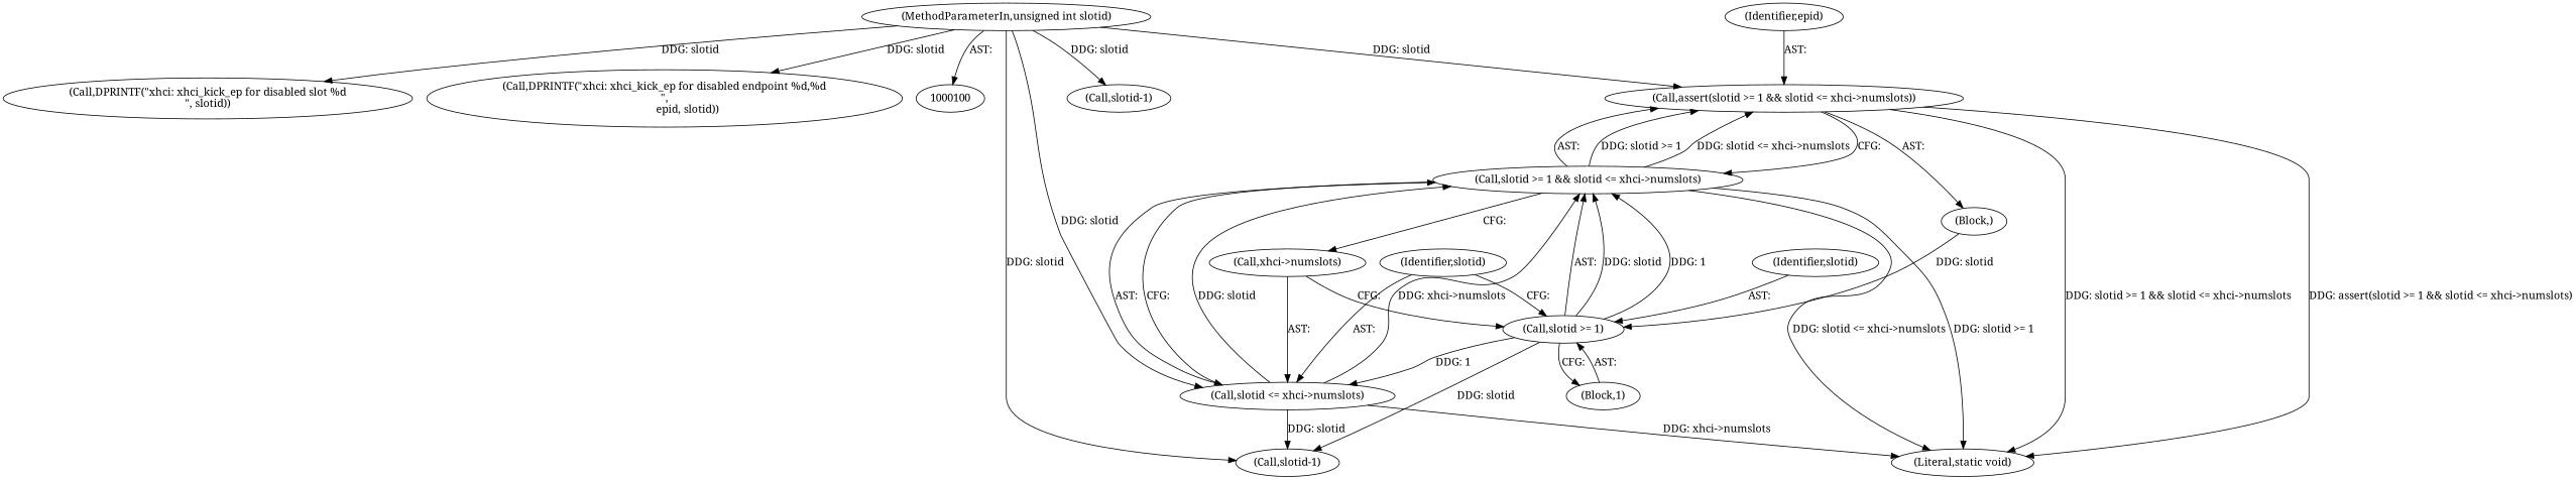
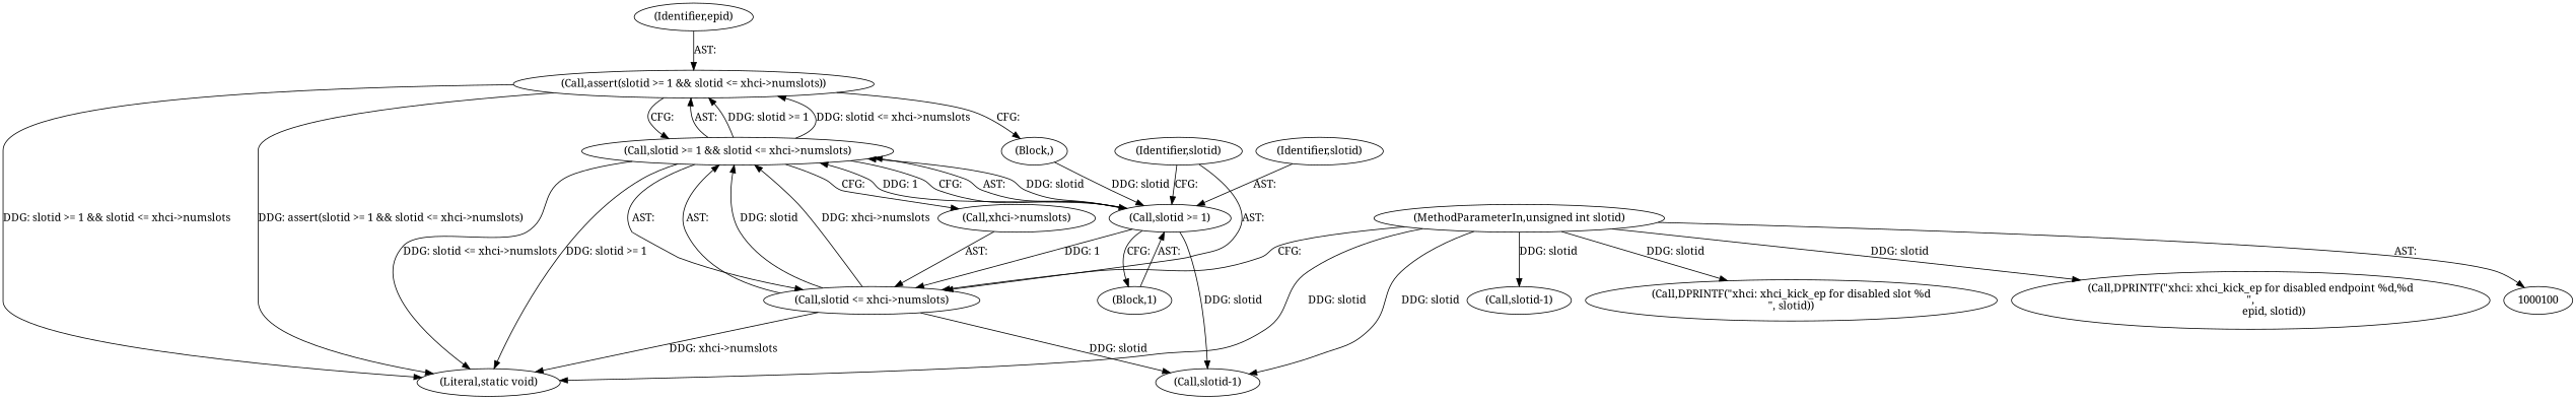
  digraph {
    fontname="Noto Serif"
    node [fontname="Noto Serif"]
    edge [fontname="Noto Serif"]
    n1 [label="(Call,assert(slotid >= 1 && slotid <= xhci->numslots))"]
    n2 [label="(Call,slotid >= 1 && slotid <= xhci->numslots)"]
    n3 [label="(Block,)"]
    n4 [label="(Literal,static void)"]
    n5 [label="(Call,slotid >= 1)"]
    n6 [label="(Call,slotid <= xhci->numslots)"]
    n7 [label="(Call,xhci->numslots)"]
    n8 [label="(Call,slotid-1)"]
    n9 [label="(Block,1)"]
    n10 [label="(MethodParameterIn,unsigned int slotid)"]
    n11 [label="(Call,slotid-1)"]
    n12 [label="(Call,DPRINTF(\"xhci: xhci_kick_ep for disabled slot %d\n\", slotid))"]
    n13 [label="(Call,DPRINTF(\"xhci: xhci_kick_ep for disabled endpoint %d,%d\n\",\n                epid, slotid))"]
    1000100
    n15 [label="(Identifier,slotid)"]
    n16 [label="(Identifier,epid)"]
    n17 [label="(Identifier,slotid)"]
    n1 -> n2 [label="CFG: "]
-   n1 -> n3 [label="AST: "]
+   n1 -> n3 [label="CFG: "]
    n1 -> n4 [label="DDG: slotid >= 1 && slotid <= xhci->numslots"]
    n1 -> n4 [label="DDG: assert(slotid >= 1 && slotid <= xhci->numslots)"]
    n2 -> n1 [label="AST: "]
    n2 -> n1 [label="DDG: slotid >= 1"]
    n2 -> n1 [label="DDG: slotid <= xhci->numslots"]
    n2 -> n4 [label="DDG: slotid <= xhci->numslots"]
    n2 -> n4 [label="DDG: slotid >= 1"]
-   n7 -> n5 [label="CFG: "]
-   n2 -> n6 [label="CFG: "]
+   n2 -> n5 [label="CFG: "]
+   n2 -> n6 [label="AST: "]
    n2 -> n7 [label="CFG: "]
    n3 -> n5 [label="DDG: slotid"]
    n5 -> n2 [label="AST: "]
    n5 -> n2 [label="DDG: slotid"]
    n5 -> n2 [label="DDG: 1"]
    n5 -> n6 [label="DDG: 1"]
    n5 -> n8 [label="DDG: slotid"]
    n5 -> n9 [label="CFG: "]
    n6 -> n2 [label="AST: "]
    n6 -> n2 [label="DDG: slotid"]
    n6 -> n2 [label="DDG: xhci->numslots"]
    n6 -> n4 [label="DDG: xhci->numslots"]
    n6 -> n8 [label="DDG: slotid"]
    n7 -> n6 [label="AST: "]
    n9 -> n5 [label="AST: "]
-   n10 -> n1 [label="DDG: slotid"]
-   n10 -> n6 [label="DDG: slotid"]
+   n10 -> n4 [label="DDG: slotid"]
+   n10 -> n6 [label="CFG: "]
    n10 -> n8 [label="DDG: slotid"]
    n10 -> n11 [label="DDG: slotid"]
    n10 -> n12 [label="DDG: slotid"]
    n10 -> n13 [label="DDG: slotid"]
    n10 -> 1000100 [label="AST: "]
    n15 -> n5 [label="CFG: "]
    n15 -> n6 [label="AST: "]
    n16 -> n1 [label="AST: "]
    n17 -> n5 [label="AST: "]
  }
